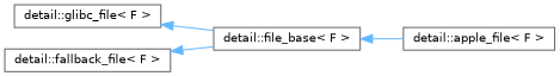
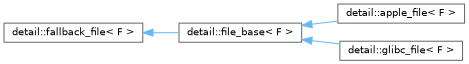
  digraph {
    rankdir=LR
    node [color=grey40 fillcolor=white fontname=Helvetica fontsize=10 shape=box style=filled]
    edge [color=steelblue1 dir=back fontname=Helvetica fontsize=10 labelfontname=Helvetica labelfontsize=10 style=solid]
    n1 [height=0.2 label="detail::file_base\< F \>" width=0.4]
    n2 [height=0.2 label="detail::apple_file\< F \>" width=0.4]
    n3 [height=0.2 label="detail::glibc_file\< F \>" width=0.4]
    n4 [height=0.2 label="detail::fallback_file\< F \>" width=0.4]
    n1 -> n2
-   n3 -> n1
+   n1 -> n3
    n4 -> n1
  }
